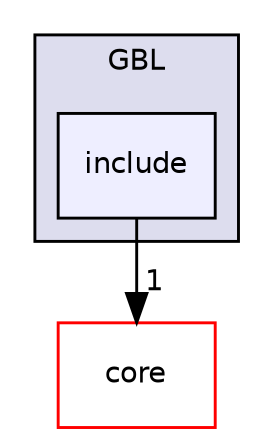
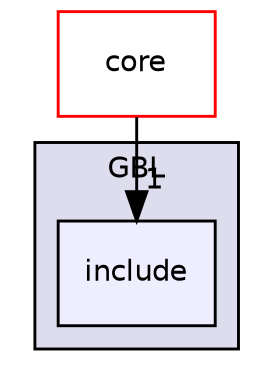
  digraph {
    compound=true
    fontname="DejaVu Sans"
    node [fontname="DejaVu Sans" fontsize=10 shape=box style=filled]
    n1 [fillcolor="#eeeeff" label=include pencolor=black]
    n2 [color=red fillcolor=white label=core]
    subgraph cluster_1 {
      bgcolor="#ddddee"
      fontsize=10
      label=GBL
      pencolor=black
      n1
    }
-   n1 -> n2 [headlabel=1 labeldistance=1.5 labelfontname=Helvetica labelfontsize=10 fontname="DejaVu Sans"]
+   n2 -> n1 [headlabel=1 labeldistance=1.5 labelfontname=Helvetica labelfontsize=10 fontname="DejaVu Sans"]
  }
